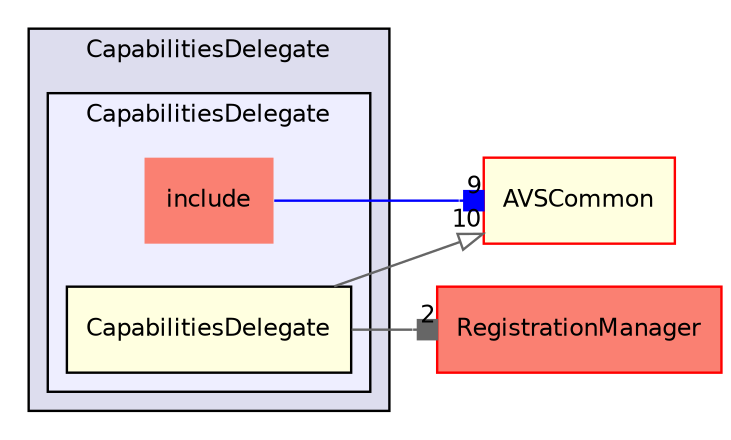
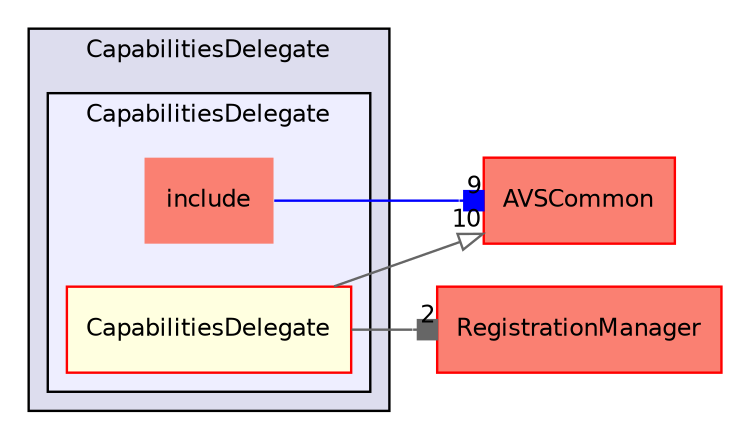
  digraph {
    compound=true
    rankdir=LR
    node [fillcolor=salmon fontname=Helvetica fontsize=10 shape=box style=filled color=red]
    edge [arrowhead=box color=gray40 labeldistance=1.5 labelfontname=Helvetica labelfontsize=10]
    n1 [label=include shape=plaintext color=""]
-   n2 [color=black fillcolor=lightyellow label=CapabilitiesDelegate]
-   n3 [fillcolor=lightyellow label=AVSCommon]
+   n2 [fillcolor=lightyellow label=CapabilitiesDelegate]
+   n3 [label=AVSCommon]
    n4 [label=RegistrationManager]
    subgraph cluster_1 {
      bgcolor="#ddddee"
      fontname=Helvetica
      fontsize=10
      label=CapabilitiesDelegate
      pencolor=black
      subgraph cluster_2 {
        bgcolor="#eeeeff"
        fontname=Helvetica
        fontsize=10
        label=CapabilitiesDelegate
        pencolor=black
        n1
        n2
      }
    }
    n1 -> n3 [color=blue headlabel=9]
    n2 -> n3 [arrowhead=onormal headlabel=10]
    n2 -> n4 [headlabel=2]
  }
